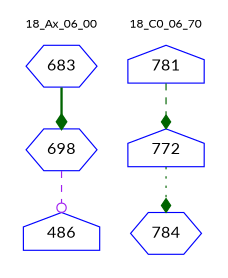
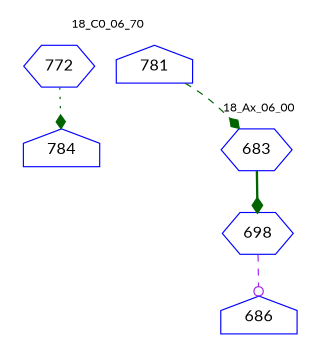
  digraph {
    fontname=Lato
    node [color=blue fontname=Lato shape=hexagon]
    edge [arrowhead=diamond color=darkgreen fontname=Lato style=dashed]
    n1 [label=683]
    n2 [label=698]
-   n3 [label=486 shape=house]
+   n3 [label=686 shape=house]
    n4 [label=781 shape=house]
-   n5 [label=772 shape=house]
-   n6 [label=784]
+   n5 [label=772]
+   n6 [label=784 shape=house]
    subgraph cluster_1 {
      color=white
      fontsize=10
      label="18_Ax_06_00"
      n1
      n2
      n3
    }
    subgraph cluster_2 {
      color=white
      fontsize=10
      label="18_C0_06_70"
      n4
      n5
      n6
    }
    n1 -> n2 [style=bold]
    n2 -> n3 [arrowhead=odot color=purple]
-   n4 -> n5
+   n4 -> n1
    n5 -> n6 [style=dotted]
  }
